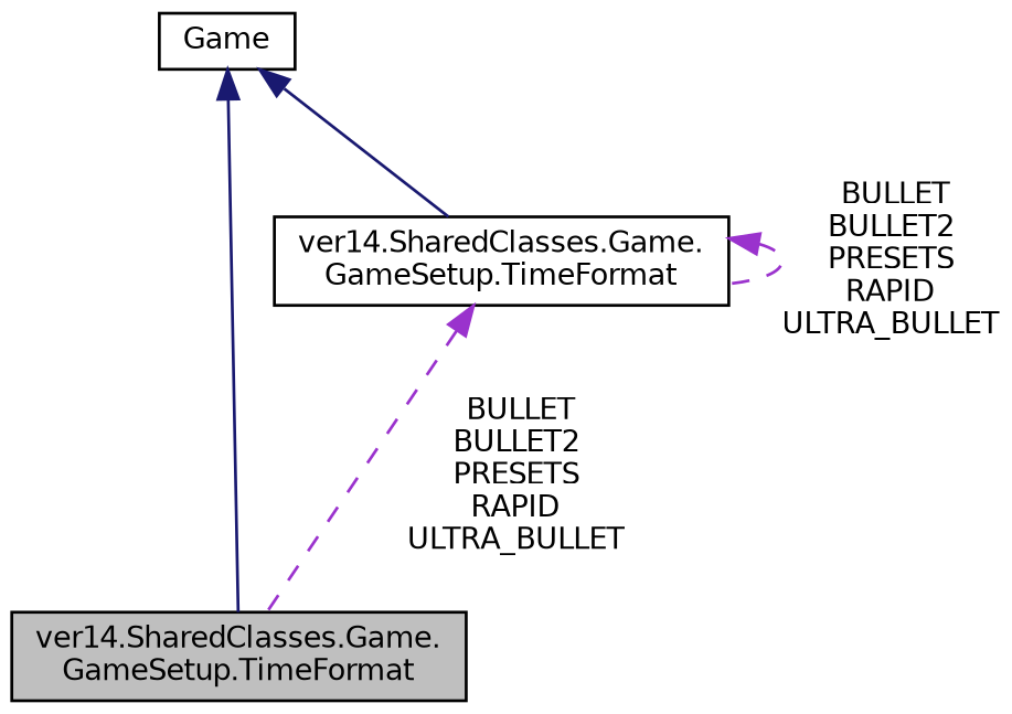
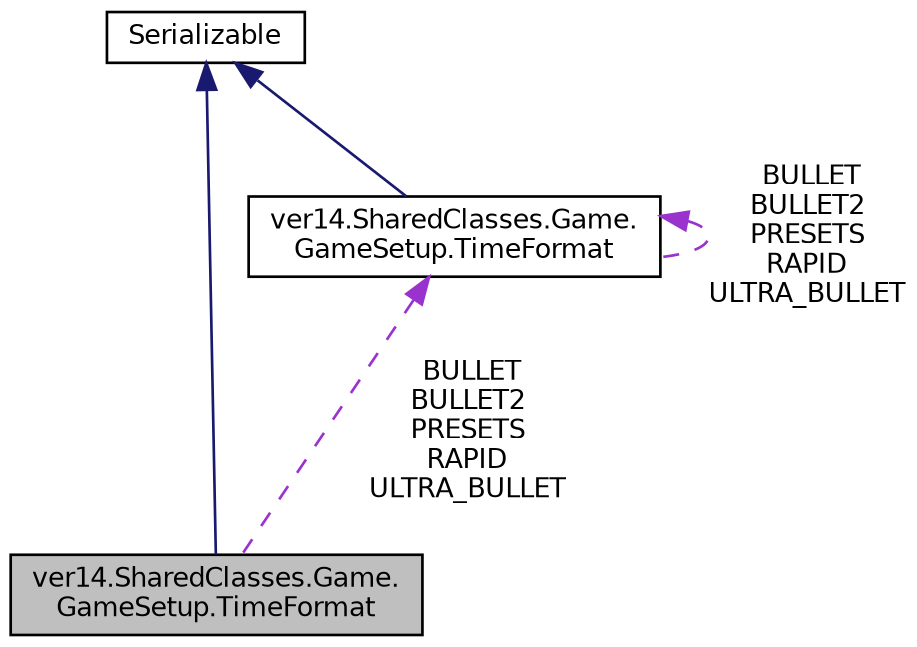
  digraph {
    node [color=black fillcolor=white fontname=Helvetica fontsize=10 shape=record style=filled]
    edge [color=midnightblue dir=back fontname=Helvetica fontsize=10 labelfontname=Helvetica labelfontsize=10 style=solid]
    n1 [fillcolor=grey75 fontcolor=black height=0.2 label="ver14.SharedClasses.Game.\lGameSetup.TimeFormat" width=0.4]
-   n2 [height=0.2 label=Game width=0.4]
+   n2 [height=0.2 label=Serializable width=0.4]
    n3 [height=0.2 label="ver14.SharedClasses.Game.\lGameSetup.TimeFormat" width=0.4]
    n2 -> n1
    n2 -> n3
    n3 -> n1 [color=darkorchid3 label=" BULLET\nBULLET2\nPRESETS\nRAPID\nULTRA_BULLET" style=dashed]
    n3 -> n3 [color=darkorchid3 label=" BULLET\nBULLET2\nPRESETS\nRAPID\nULTRA_BULLET" style=dashed]
  }
